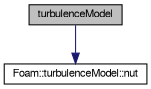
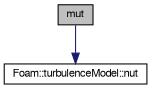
  digraph {
    rankdir=TB
    node [color=black fontname=FreeSans fontsize=10 shape=record]
-   n1 [fillcolor=grey75 fontcolor=black height=0.2 label=turbulenceModel style=filled width=0.4]
+   n1 [fillcolor=grey75 fontcolor=black height=0.2 label=mut style=filled width=0.4]
    n2 [height=0.2 label="Foam::turbulenceModel::nut" width=0.4]
    n1 -> n2 [color=midnightblue fontname=FreeSans fontsize=10 labelfontname=FreeSans labelfontsize=10 style=solid]
  }
